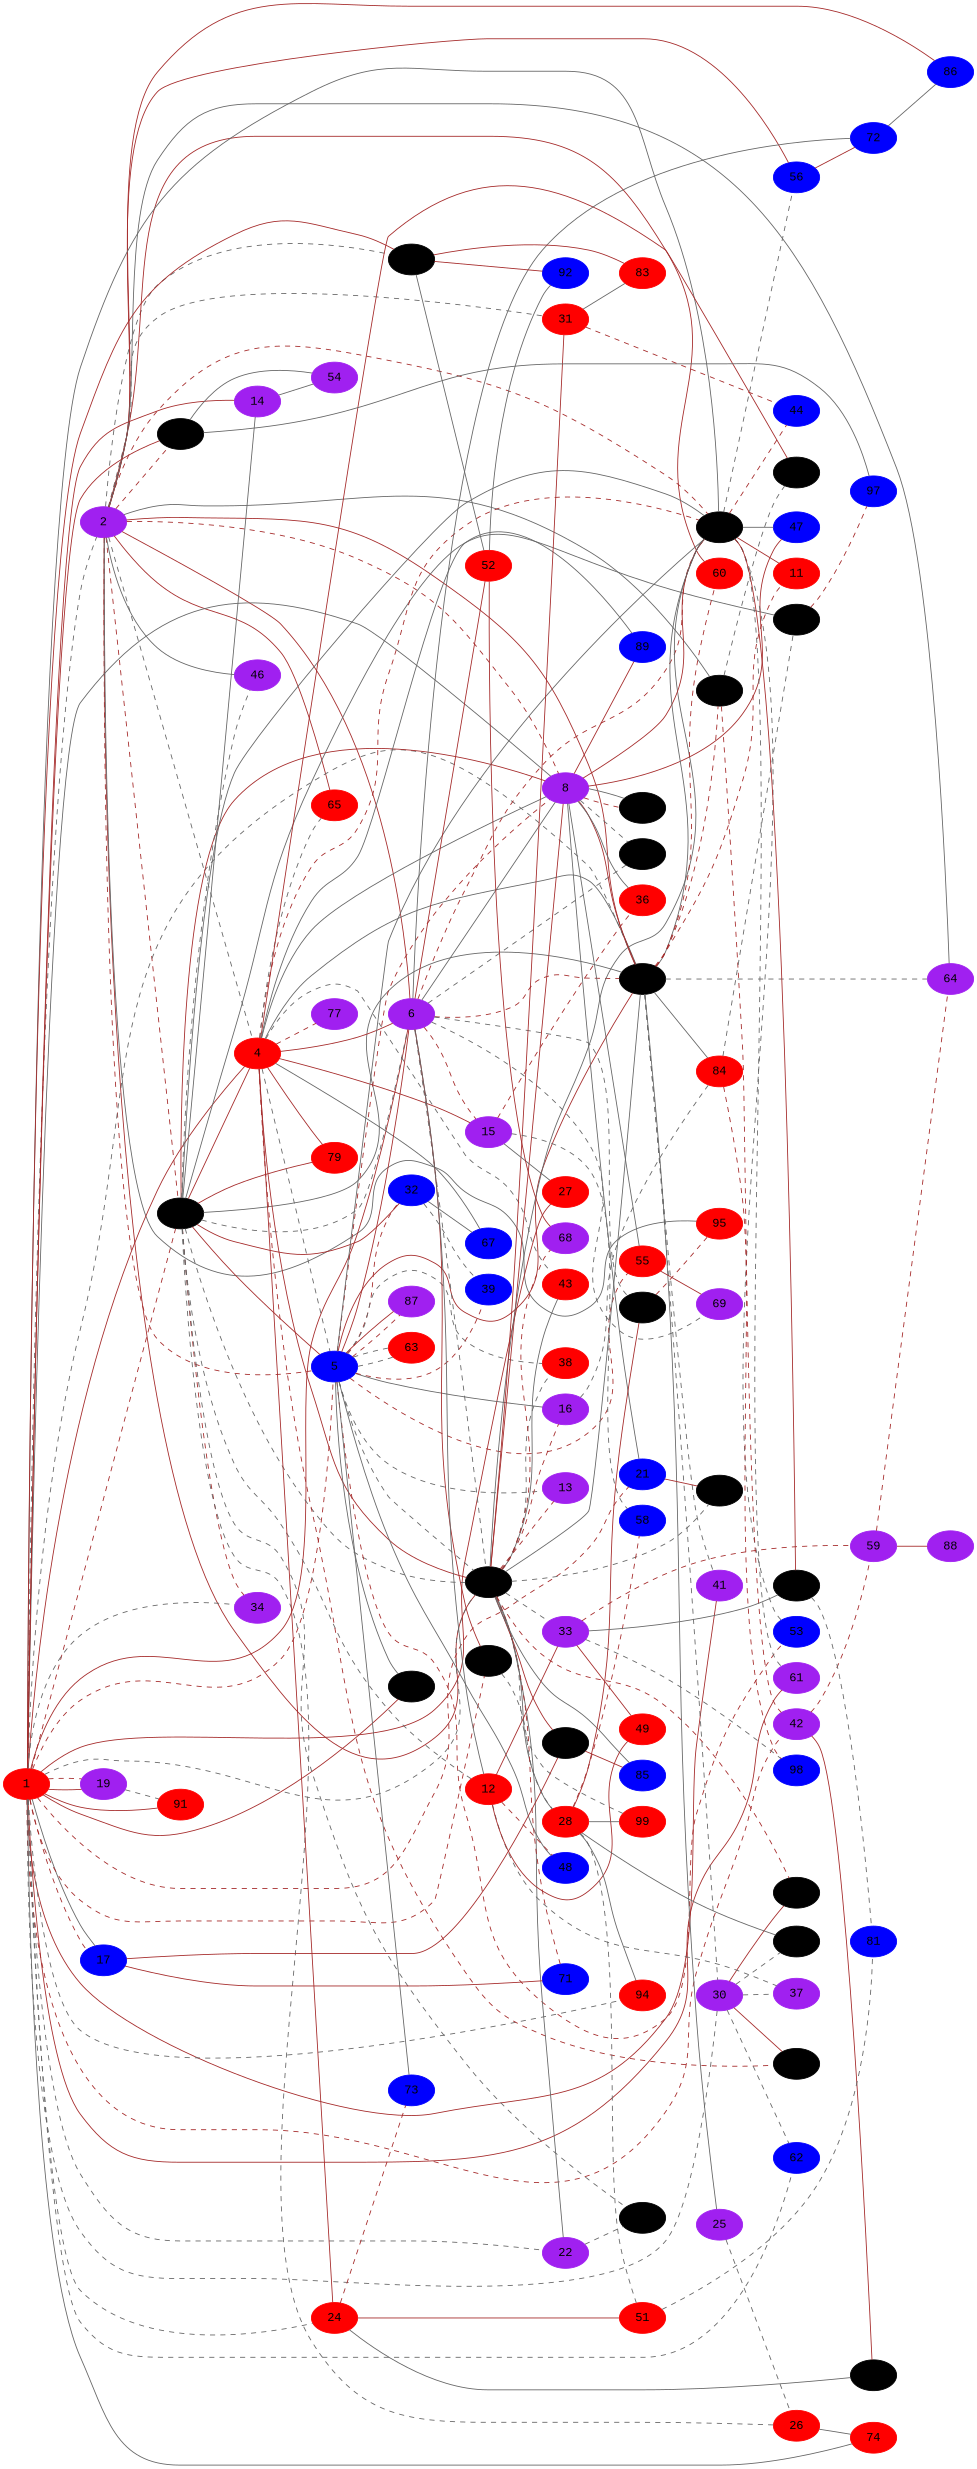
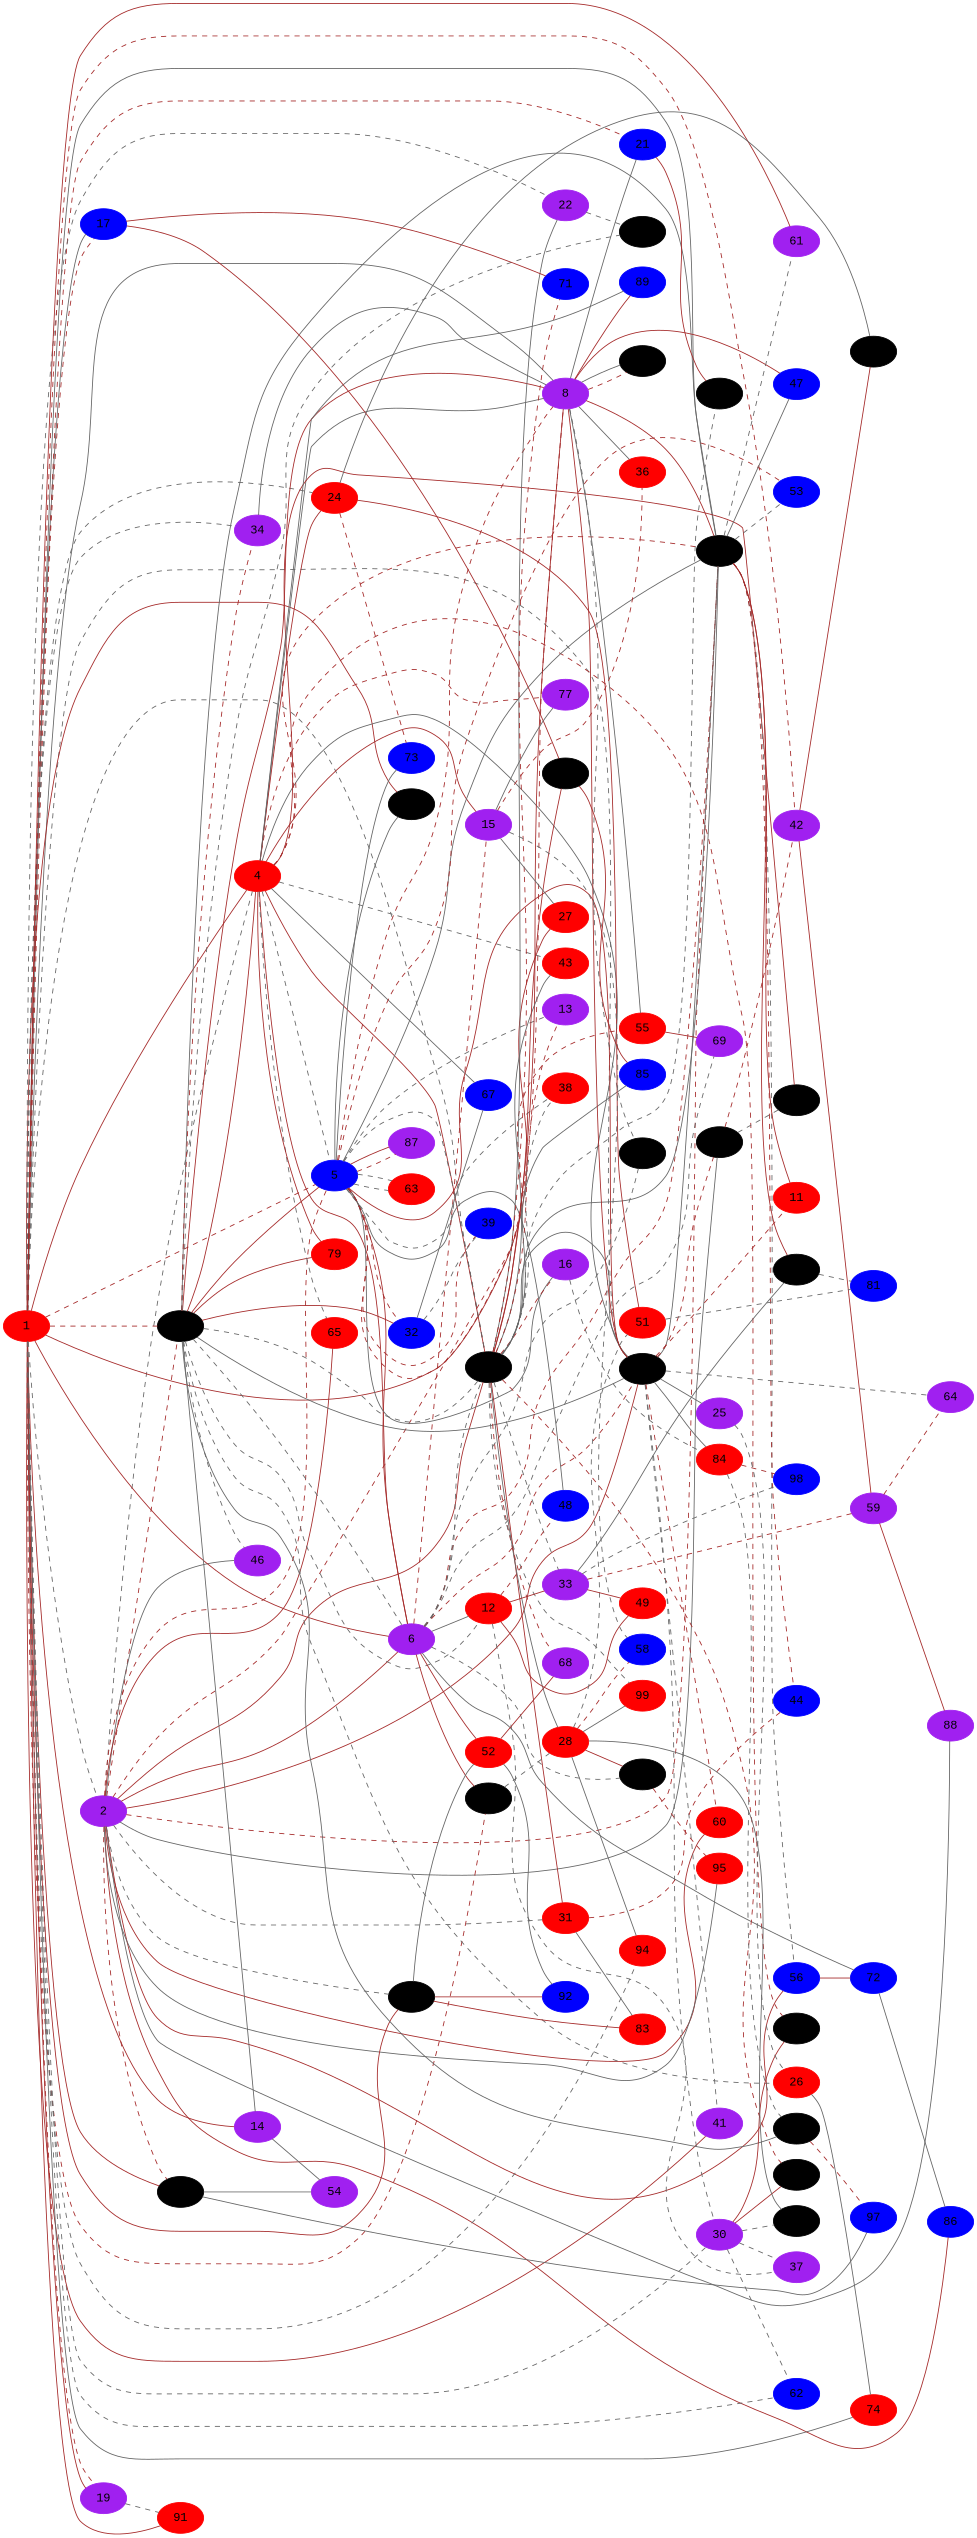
  graph {
    fontname="Liberation Mono"
    rankdir=LR
    node [color=red fontname="Liberation Mono" style=filled]
    edge [color=gray40 fontname="Liberation Mono" style=solid]
    2 [color=purple]
    1
    3 [color=black]
    4
    5 [color=blue]
    6 [color=purple]
    7 [color=black]
    8 [color=purple]
    9 [color=black]
    10 [color=black]
    14 [color=purple]
    17 [color=blue]
    18 [color=black]
    19 [color=purple]
    20 [color=black]
    21 [color=blue]
    22 [color=purple]
    23 [color=black]
    24
    27
    30 [color=purple]
    34 [color=purple]
    35 [color=black]
    41 [color=purple]
    42 [color=purple]
    61 [color=purple]
    62 [color=blue]
    74
    91
    94
    31
    40 [color=black]
    46 [color=purple]
    56 [color=blue]
    60
    65
    86 [color=blue]
    88 [color=purple]
    95
    12
    26
    32 [color=blue]
    79
    80 [color=black]
    96 [color=black]
    15 [color=purple]
    43
    57 [color=black]
    67 [color=blue]
    75 [color=black]
    77 [color=purple]
    89 [color=blue]
    13 [color=purple]
    16 [color=purple]
    38
    39 [color=blue]
    48 [color=blue]
    53 [color=blue]
    55
    63
    73 [color=blue]
    87 [color=purple]
    29 [color=black]
    50 [color=black]
    52
    69 [color=purple]
    72 [color=blue]
    28
    33 [color=purple]
    66 [color=black]
    68 [color=purple]
    71 [color=blue]
    76 [color=black]
    78 [color=black]
    85 [color=blue]
    99
    36
    47 [color=blue]
    82 [color=black]
    25 [color=purple]
    11
    64 [color=purple]
    84
    44 [color=blue]
    70 [color=black]
    54 [color=purple]
    97 [color=blue]
    45 [color=black]
    51
    37 [color=purple]
    93 [color=black]
    83
    92 [color=blue]
    59 [color=purple]
    49
    58 [color=blue]
    98 [color=blue]
    81 [color=blue]
    2 -- 3 [color=brown style=dashed]
    2 -- 4 [style=dashed]
    2 -- 5 [color=brown style=dashed]
    2 -- 6 [color=brown]
    2 -- 7 [color=brown]
    2 -- 8 [color=brown style=dashed]
    2 -- 9 [color=brown]
    2 -- 10 [color=brown style=dashed]
    2 -- 20 [color=brown style=dashed]
    2 -- 35 [style=dashed]
    2 -- 31 [style=dashed]
    2 -- 40
    2 -- 46
    2 -- 56 [color=brown]
    2 -- 60 [color=brown]
    2 -- 65 [color=brown]
    2 -- 86 [color=brown]
-   2 -- 64
+   2 -- 88
    2 -- 95
    1 -- 2 [style=dashed]
    1 -- 3 [color=brown style=dashed]
    1 -- 4 [color=brown]
    1 -- 5 [color=brown style=dashed]
    1 -- 6 [color=brown]
    1 -- 7 [style=dashed]
    1 -- 8
    1 -- 9 [style=dashed]
    1 -- 10
    1 -- 14 [color=brown]
    1 -- 17 [color=brown style=dashed]
    1 -- 17
    1 -- 18 [color=brown]
    1 -- 19 [color=brown]
    1 -- 19 [color=brown style=dashed]
    1 -- 20 [color=brown]
    1 -- 21 [color=brown style=dashed]
    1 -- 22 [style=dashed]
    1 -- 23 [color=brown style=dashed]
    1 -- 24 [style=dashed]
    1 -- 27 [color=brown]
    1 -- 30 [style=dashed]
    1 -- 34 [style=dashed]
    1 -- 35 [color=brown]
    1 -- 41 [color=brown]
    1 -- 42 [color=brown style=dashed]
    1 -- 61 [color=brown]
    1 -- 62 [style=dashed]
    1 -- 74
    1 -- 91 [color=brown]
    1 -- 94 [style=dashed]
    3 -- 4 [color=brown]
    3 -- 5 [color=brown]
    3 -- 6 [style=dashed]
    3 -- 7 [style=dashed]
    3 -- 8 [color=brown]
    3 -- 9
    3 -- 10
    3 -- 14
    3 -- 34 [color=brown style=dashed]
    3 -- 46 [style=dashed]
    3 -- 12 [style=dashed]
    3 -- 26 [style=dashed]
    3 -- 32 [color=brown]
    3 -- 79 [color=brown]
    3 -- 80 [style=dashed]
    3 -- 96
    4 -- 5 [style=dashed]
    4 -- 6 [color=brown]
    4 -- 7 [color=brown]
    4 -- 8
    4 -- 9
    4 -- 10 [color=brown style=dashed]
    4 -- 24 [color=brown]
    4 -- 65 [style=dashed]
    4 -- 79 [color=brown]
    4 -- 15 [color=brown]
    4 -- 43 [style=dashed]
    4 -- 57 [color=brown]
    4 -- 67
    4 -- 75 [color=brown style=dashed]
    4 -- 77 [color=brown style=dashed]
    4 -- 89
    5 -- 6 [color=brown]
    5 -- 7 [style=dashed]
    5 -- 8 [color=brown style=dashed]
    5 -- 9 [color=brown]
    5 -- 10
    5 -- 18
    5 -- 32 [color=brown style=dashed]
    5 -- 13 [style=dashed]
    5 -- 16
    5 -- 38 [style=dashed]
    5 -- 39 [color=brown style=dashed]
    5 -- 48
    5 -- 53 [color=brown style=dashed]
    5 -- 55 [color=brown style=dashed]
    5 -- 63 [style=dashed]
    5 -- 63 [style=dashed]
    5 -- 73
    5 -- 87 [color=brown style=dashed]
    5 -- 87 [color=brown]
    6 -- 7 [style=dashed]
-   6 -- 8
+   34 -- 8
    6 -- 9 [color=brown style=dashed]
    6 -- 10 [color=brown style=dashed]
    6 -- 23 [color=brown]
    6 -- 12
    6 -- 15 [color=brown style=dashed]
    6 -- 29 [style=dashed]
    6 -- 50 [style=dashed]
    6 -- 52 [color=brown]
    6 -- 69 [style=dashed]
    6 -- 72
    7 -- 8 [color=brown]
    7 -- 9
    7 -- 10
    7 -- 22
    7 -- 31 [color=brown]
    7 -- 43
    7 -- 13 [color=brown style=dashed]
    7 -- 16 [color=brown style=dashed]
    7 -- 38 [style=dashed]
    7 -- 28
    7 -- 33 [style=dashed]
    7 -- 66 [color=brown]
    7 -- 68 [color=brown style=dashed]
    7 -- 71 [color=brown style=dashed]
    7 -- 76 [color=brown style=dashed]
    7 -- 78 [style=dashed]
    7 -- 85
    7 -- 99 [style=dashed]
    8 -- 9 [color=brown]
    8 -- 10 [color=brown]
    8 -- 21
    8 -- 89 [color=brown]
    8 -- 55
    8 -- 50 [style=dashed]
    8 -- 36
    8 -- 47 [color=brown]
    8 -- 82 [color=brown style=dashed]
    8 -- 82
    9 -- 10
    9 -- 30 [style=dashed]
    9 -- 41 [style=dashed]
    9 -- 40 [color=brown style=dashed]
    9 -- 60 [color=brown style=dashed]
    9 -- 25
    9 -- 11 [color=brown style=dashed]
    9 -- 64 [style=dashed]
    9 -- 84
    10 -- 61 [style=dashed]
    10 -- 56 [style=dashed]
    10 -- 53 [style=dashed]
    10 -- 47
    10 -- 11 [color=brown]
    10 -- 44 [color=brown style=dashed]
    10 -- 70 [color=brown]
    14 -- 54
    17 -- 66 [color=brown]
    17 -- 71 [color=brown]
    19 -- 91 [style=dashed]
    20 -- 54
    20 -- 97
    21 -- 78 [color=brown]
    22 -- 80 [style=dashed]
    23 -- 28 [style=dashed]
    24 -- 73 [color=brown style=dashed]
    24 -- 45
    24 -- 51 [color=brown]
    30 -- 62 [style=dashed]
    30 -- 75 [color=brown]
    30 -- 76 [color=brown]
    30 -- 37 [style=dashed]
    30 -- 93 [style=dashed]
    35 -- 52
    35 -- 83 [color=brown]
    35 -- 92 [color=brown]
    42 -- 45 [color=brown]
-   42 -- 59 [color=brown style=dashed]
+   42 -- 59 [color=brown]
    31 -- 44 [color=brown style=dashed]
    31 -- 83
    40 -- 42 [color=brown style=dashed]
    40 -- 57 [style=dashed]
    56 -- 72 [color=brown]
    12 -- 48 [color=brown style=dashed]
    12 -- 33 [color=brown]
    12 -- 37 [style=dashed]
    12 -- 49 [color=brown]
    26 -- 74
    32 -- 67
    32 -- 39 [style=dashed]
    96 -- 97 [color=brown style=dashed]
    15 -- 27
+   15 -- 77
    15 -- 36 [color=brown style=dashed]
    15 -- 58 [style=dashed]
    16 -- 84 [style=dashed]
    55 -- 69 [color=brown]
    29 -- 95 [color=brown style=dashed]
    52 -- 68 [color=brown]
    52 -- 92
    72 -- 86
    28 -- 94
    28 -- 29 [color=brown]
    28 -- 99
    28 -- 51 [style=dashed]
    28 -- 93
    28 -- 58 [color=brown style=dashed]
    33 -- 70
    33 -- 59 [color=brown style=dashed]
    33 -- 49 [color=brown]
    33 -- 98 [style=dashed]
    66 -- 85 [color=brown]
    25 -- 26 [style=dashed]
    84 -- 96 [style=dashed]
    84 -- 98 [color=brown style=dashed]
    70 -- 81 [style=dashed]
    51 -- 81 [style=dashed]
    59 -- 88 [color=brown]
    59 -- 64 [color=brown style=dashed]
  }
